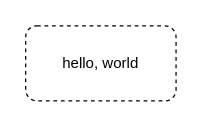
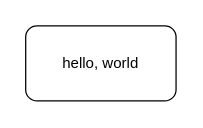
  <mxCell id="0" />
  <mxCell id="1" parent="0" />
- <mxCell id="2" value="hello, world" style="rounded=1;whiteSpace=wrap;html=1;dashed=1;" vertex="1" parent="1"><mxGeometry x="20" y="20" width="120" height="60" as="geometry" /></mxCell>
+ <mxCell id="2" value="hello, world" style="rounded=1;whiteSpace=wrap;html=1;" vertex="1" parent="1"><mxGeometry x="20" y="20" width="120" height="60" as="geometry" /></mxCell>
